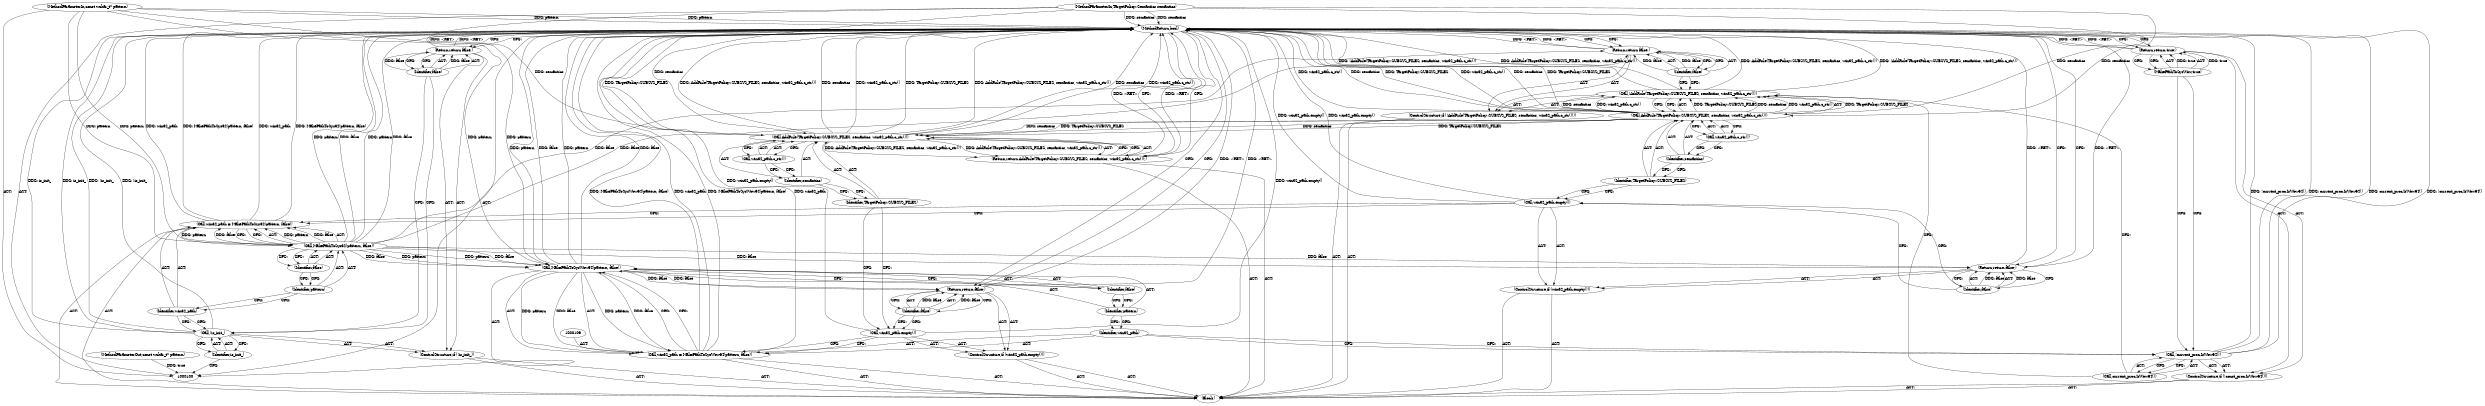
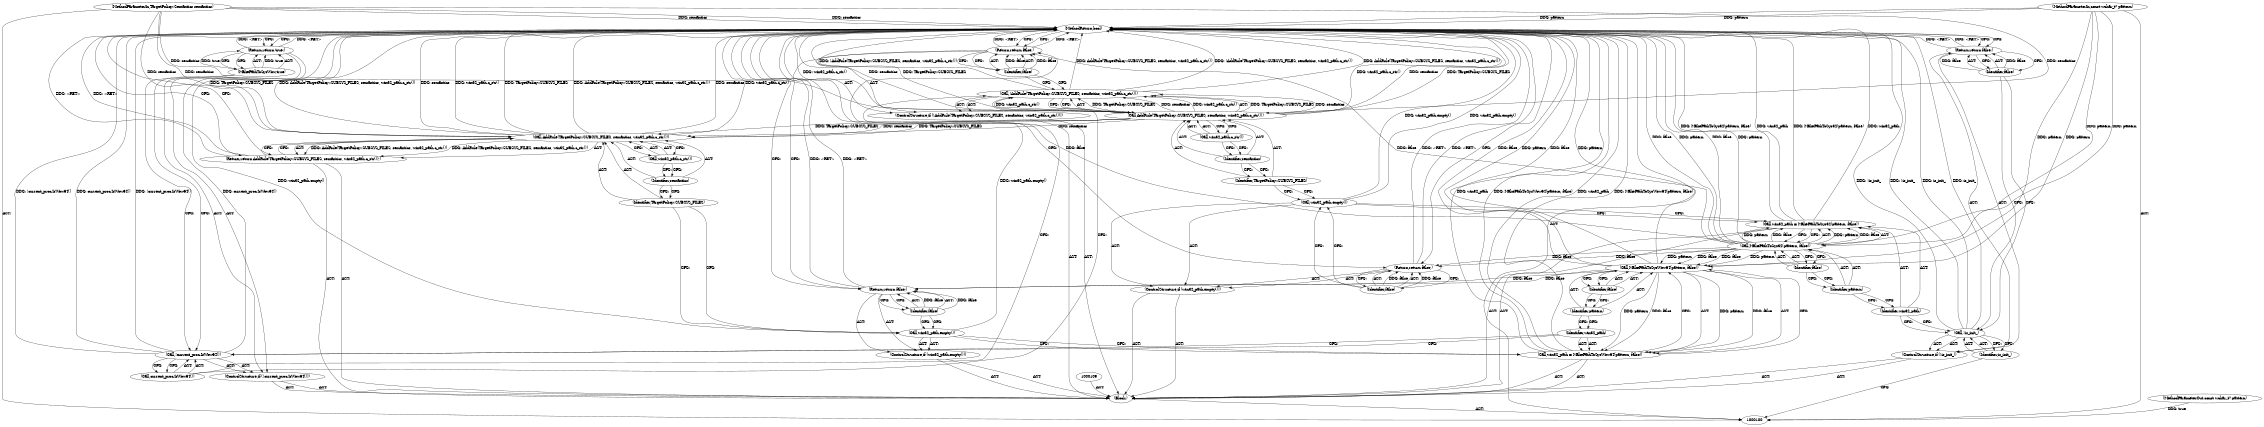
  digraph {
    n1 [label="(MethodReturn,bool)"]
    n2 [label="(Return,return false;)"]
    n3 [label="(Return,return true;)"]
    n4 [label="(Return,return false;)"]
    n5 [label="(Return,return AddRule(TargetPolicy::SUBSYS_FILES, semantics, win32_path.c_str());)"]
    n6 [label="(Return,return false;)"]
    n7 [label="(Return,return false;)"]
    1000100
    n9 [label="(ControlStructure,if (!AddRule(TargetPolicy::SUBSYS_FILES, semantics, win32_path.c_str())))"]
    n10 [label="(Identifier,false)"]
-   n11 [label="(ControlStructure,if (!const_proc.IsWow64()))"]
+   n11 [label="(ControlStructure,if (!current_proc.IsWow64()))"]
    n12 [label="(MakePathToSysWow,true)"]
    n13 [label="(ControlStructure,if (win32_path.empty()))"]
    n14 [label="(Identifier,false)"]
    n15 [label="(Call,AddRule(TargetPolicy::SUBSYS_FILES, semantics, win32_path.c_str()))"]
    n16 [label="(Block,)"]
    n17 [label="(ControlStructure,if (!is_init_))"]
    n18 [label="(Identifier,false)"]
    n19 [label="(ControlStructure,if (win32_path.empty()))"]
    n20 [label="(Identifier,false)"]
    n21 [label="(MethodParameterIn,TargetPolicy::Semantics semantics)"]
    n22 [label="(Call,AddRule(TargetPolicy::SUBSYS_FILES, semantics, win32_path.c_str()))"]
    n23 [label="(Call,win32_path.c_str())"]
    n24 [label="(Call,!AddRule(TargetPolicy::SUBSYS_FILES, semantics, win32_path.c_str()))"]
    n25 [label="(Call,win32_path.c_str())"]
    n26 [label="(Identifier,TargetPolicy::SUBSYS_FILES)"]
    n27 [label="(Call,win32_path.empty())"]
    n28 [label="(Call,win32_path = MakePathToSys32(pattern, false))"]
    n29 [label="(Identifier,semantics)"]
    n30 [label="(Call,!current_proc.IsWow64())"]
    n31 [label="(Call,current_proc.IsWow64())"]
    n32 [label="(Call,MakePathToSysWow64(pattern, false))"]
    n33 [label="(Call,win32_path = MakePathToSysWow64(pattern, false))"]
    n34 [label="(Identifier,false)"]
    n35 [label="(Identifier,pattern)"]
    n36 [label="(Identifier,win32_path)"]
    n37 [label="(Call,win32_path.empty())"]
    n38 [label="(MethodParameterIn,const wchar_t* pattern)"]
    n39 [label="(Call,MakePathToSys32(pattern, false))"]
    n40 [label="(Identifier,false)"]
    n41 [label="(MethodParameterOut,const wchar_t* pattern)"]
    n42 [label="(Identifier,semantics)"]
    n43 [label="(Identifier,TargetPolicy::SUBSYS_FILES)"]
    n44 [label="(Call,!is_init_)"]
    n45 [label="(Identifier,is_init_)"]
    n46 [label="(Identifier,win32_path)"]
    n47 [label="(Identifier,pattern)"]
    1000109
    n1 -> n2 [label="CFG: "]
    n1 -> n2 [label="CFG: "]
    n1 -> n3 [label="CFG: "]
    n1 -> n3 [label="CFG: "]
    n1 -> n4 [label="CFG: "]
    n1 -> n4 [label="CFG: "]
    n1 -> n5 [label="CFG: "]
    n1 -> n5 [label="CFG: "]
    n1 -> n6 [label="CFG: "]
    n1 -> n6 [label="CFG: "]
    n1 -> n7 [label="CFG: "]
    n1 -> n7 [label="CFG: "]
    n1 -> 1000100 [label="AST: "]
    n2 -> n1 [label="DDG: <RET>"]
    n2 -> n1 [label="DDG: <RET>"]
    n2 -> n9 [label="AST: "]
    n2 -> n9 [label="AST: "]
    n2 -> n10 [label="CFG: "]
    n2 -> n10 [label="CFG: "]
    n3 -> n1 [label="DDG: <RET>"]
    n3 -> n1 [label="DDG: <RET>"]
    n3 -> n11 [label="AST: "]
    n3 -> n11 [label="AST: "]
    n3 -> n12 [label="CFG: "]
    n3 -> n12 [label="CFG: "]
    n4 -> n1 [label="DDG: <RET>"]
    n4 -> n1 [label="DDG: <RET>"]
    n4 -> n13 [label="AST: "]
    n4 -> n13 [label="AST: "]
    n4 -> n14 [label="CFG: "]
    n4 -> n14 [label="CFG: "]
    n5 -> n1 [label="DDG: <RET>"]
    n5 -> n1 [label="DDG: <RET>"]
    n5 -> n15 [label="CFG: "]
    n5 -> n15 [label="CFG: "]
    n5 -> n16 [label="AST: "]
    n5 -> n16 [label="AST: "]
    n6 -> n1 [label="DDG: <RET>"]
    n6 -> n1 [label="DDG: <RET>"]
    n6 -> n17 [label="AST: "]
    n6 -> n17 [label="AST: "]
    n6 -> n18 [label="CFG: "]
    n6 -> n18 [label="CFG: "]
    n7 -> n1 [label="DDG: <RET>"]
    n7 -> n1 [label="DDG: <RET>"]
    n7 -> n19 [label="AST: "]
    n7 -> n19 [label="AST: "]
    n7 -> n20 [label="CFG: "]
    n7 -> n20 [label="CFG: "]
    n9 -> n16 [label="AST: "]
    n9 -> n16 [label="AST: "]
    n10 -> n2 [label="AST: "]
    n10 -> n2 [label="DDG: false"]
    n10 -> n2 [label="AST: "]
    n10 -> n2 [label="DDG: false"]
    n10 -> n24 [label="CFG: "]
    n10 -> n24 [label="CFG: "]
    n11 -> n16 [label="AST: "]
    n11 -> n16 [label="AST: "]
    n12 -> n3 [label="AST: "]
    n12 -> n3 [label="DDG: true"]
    n12 -> n3 [label="AST: "]
    n12 -> n3 [label="DDG: true"]
    n12 -> n30 [label="CFG: "]
    n12 -> n30 [label="CFG: "]
    n13 -> n16 [label="AST: "]
    n13 -> n16 [label="AST: "]
    n14 -> n4 [label="AST: "]
    n14 -> n4 [label="DDG: false"]
    n14 -> n4 [label="AST: "]
    n14 -> n4 [label="DDG: false"]
    n14 -> n37 [label="CFG: "]
    n14 -> n37 [label="CFG: "]
    n15 -> n1 [label="DDG: win32_path.c_str()"]
    n15 -> n1 [label="DDG: TargetPolicy::SUBSYS_FILES"]
    n15 -> n1 [label="DDG: AddRule(TargetPolicy::SUBSYS_FILES, semantics, win32_path.c_str())"]
    n15 -> n1 [label="DDG: semantics"]
    n15 -> n1 [label="DDG: win32_path.c_str()"]
    n15 -> n1 [label="DDG: TargetPolicy::SUBSYS_FILES"]
    n15 -> n1 [label="DDG: AddRule(TargetPolicy::SUBSYS_FILES, semantics, win32_path.c_str())"]
    n15 -> n1 [label="DDG: semantics"]
    n15 -> n5 [label="AST: "]
    n15 -> n5 [label="DDG: AddRule(TargetPolicy::SUBSYS_FILES, semantics, win32_path.c_str())"]
    n15 -> n5 [label="AST: "]
    n15 -> n5 [label="DDG: AddRule(TargetPolicy::SUBSYS_FILES, semantics, win32_path.c_str())"]
    n15 -> n25 [label="CFG: "]
    n15 -> n25 [label="CFG: "]
-   n32 -> 1000100 [label="AST: "]
+   n16 -> 1000100 [label="AST: "]
    n17 -> n16 [label="AST: "]
    n17 -> n16 [label="AST: "]
    n18 -> n6 [label="AST: "]
    n18 -> n6 [label="DDG: false"]
    n18 -> n6 [label="AST: "]
    n18 -> n6 [label="DDG: false"]
    n18 -> n44 [label="CFG: "]
    n18 -> n44 [label="CFG: "]
    n19 -> n16 [label="AST: "]
    n19 -> n16 [label="AST: "]
    n20 -> n7 [label="AST: "]
    n20 -> n7 [label="DDG: false"]
    n20 -> n7 [label="AST: "]
    n20 -> n7 [label="DDG: false"]
    n20 -> n27 [label="CFG: "]
    n20 -> n27 [label="CFG: "]
    n21 -> n1 [label="DDG: semantics"]
    n21 -> n1 [label="DDG: semantics"]
    n21 -> 1000100 [label="AST: "]
    n21 -> n15 [label="DDG: semantics"]
    n21 -> n15 [label="DDG: semantics"]
    n21 -> n22 [label="DDG: semantics"]
    n21 -> n22 [label="DDG: semantics"]
    n22 -> n1 [label="DDG: win32_path.c_str()"]
    n22 -> n1 [label="DDG: semantics"]
    n22 -> n1 [label="DDG: TargetPolicy::SUBSYS_FILES"]
    n22 -> n1 [label="DDG: win32_path.c_str()"]
    n22 -> n1 [label="DDG: semantics"]
    n22 -> n1 [label="DDG: TargetPolicy::SUBSYS_FILES"]
    n22 -> n15 [label="DDG: TargetPolicy::SUBSYS_FILES"]
    n22 -> n15 [label="DDG: semantics"]
    n22 -> n15 [label="DDG: TargetPolicy::SUBSYS_FILES"]
    n22 -> n15 [label="DDG: semantics"]
    n22 -> n23 [label="CFG: "]
    n22 -> n23 [label="CFG: "]
    n22 -> n24 [label="AST: "]
    n22 -> n24 [label="DDG: TargetPolicy::SUBSYS_FILES"]
    n22 -> n24 [label="DDG: semantics"]
    n22 -> n24 [label="DDG: win32_path.c_str()"]
    n22 -> n24 [label="AST: "]
    n22 -> n24 [label="DDG: TargetPolicy::SUBSYS_FILES"]
    n22 -> n24 [label="DDG: semantics"]
    n22 -> n24 [label="DDG: win32_path.c_str()"]
    n23 -> n22 [label="AST: "]
    n23 -> n22 [label="AST: "]
    n23 -> n29 [label="CFG: "]
    n23 -> n29 [label="CFG: "]
    n24 -> n1 [label="DDG: AddRule(TargetPolicy::SUBSYS_FILES, semantics, win32_path.c_str())"]
    n24 -> n1 [label="DDG: !AddRule(TargetPolicy::SUBSYS_FILES, semantics, win32_path.c_str())"]
    n24 -> n1 [label="DDG: AddRule(TargetPolicy::SUBSYS_FILES, semantics, win32_path.c_str())"]
    n24 -> n1 [label="DDG: !AddRule(TargetPolicy::SUBSYS_FILES, semantics, win32_path.c_str())"]
    n24 -> n9 [label="AST: "]
    n24 -> n9 [label="AST: "]
    n24 -> n22 [label="CFG: "]
    n24 -> n22 [label="CFG: "]
    n25 -> n15 [label="AST: "]
    n25 -> n15 [label="AST: "]
    n25 -> n42 [label="CFG: "]
    n25 -> n42 [label="CFG: "]
    n26 -> n22 [label="AST: "]
    n26 -> n22 [label="AST: "]
    n26 -> n27 [label="CFG: "]
    n26 -> n27 [label="CFG: "]
    n27 -> n1 [label="DDG: win32_path.empty()"]
    n27 -> n1 [label="DDG: win32_path.empty()"]
    n27 -> n19 [label="AST: "]
    n27 -> n19 [label="AST: "]
    n27 -> n28 [label="CFG: "]
    n27 -> n28 [label="CFG: "]
    n28 -> n1 [label="DDG: MakePathToSys32(pattern, false)"]
    n28 -> n1 [label="DDG: win32_path"]
    n28 -> n1 [label="DDG: MakePathToSys32(pattern, false)"]
    n28 -> n1 [label="DDG: win32_path"]
    n28 -> n16 [label="AST: "]
    n28 -> n16 [label="AST: "]
    n28 -> n39 [label="CFG: "]
    n28 -> n39 [label="CFG: "]
    n29 -> n22 [label="AST: "]
    n29 -> n22 [label="AST: "]
    n29 -> n26 [label="CFG: "]
    n29 -> n26 [label="CFG: "]
    n30 -> n1 [label="DDG: current_proc.IsWow64()"]
    n30 -> n1 [label="DDG: !current_proc.IsWow64()"]
    n30 -> n1 [label="DDG: current_proc.IsWow64()"]
    n30 -> n1 [label="DDG: !current_proc.IsWow64()"]
    n30 -> n11 [label="AST: "]
    n30 -> n11 [label="AST: "]
    n30 -> n31 [label="CFG: "]
    n30 -> n31 [label="CFG: "]
    n31 -> n24 [label="CFG: "]
    n31 -> n24 [label="CFG: "]
    n31 -> n30 [label="AST: "]
    n31 -> n30 [label="AST: "]
    n32 -> n1 [label="DDG: pattern"]
    n32 -> n1 [label="DDG: false"]
    n32 -> n1 [label="DDG: pattern"]
    n32 -> n1 [label="DDG: false"]
    n32 -> n4 [label="DDG: false"]
    n32 -> n4 [label="DDG: false"]
    n32 -> n33 [label="AST: "]
    n32 -> n33 [label="DDG: pattern"]
    n32 -> n33 [label="DDG: false"]
    n32 -> n33 [label="AST: "]
    n32 -> n33 [label="DDG: pattern"]
    n32 -> n33 [label="DDG: false"]
    n32 -> n34 [label="CFG: "]
    n32 -> n34 [label="CFG: "]
    n33 -> n1 [label="DDG: win32_path"]
    n33 -> n1 [label="DDG: MakePathToSysWow64(pattern, false)"]
    n33 -> n1 [label="DDG: win32_path"]
    n33 -> n1 [label="DDG: MakePathToSysWow64(pattern, false)"]
    n33 -> n16 [label="AST: "]
    n33 -> n16 [label="AST: "]
    n33 -> n32 [label="CFG: "]
    n33 -> n32 [label="CFG: "]
    n34 -> n32 [label="AST: "]
    n34 -> n32 [label="AST: "]
    n34 -> n35 [label="CFG: "]
    n34 -> n35 [label="CFG: "]
    n35 -> n32 [label="AST: "]
    n35 -> n32 [label="AST: "]
    n35 -> n36 [label="CFG: "]
    n35 -> n36 [label="CFG: "]
    n36 -> n30 [label="CFG: "]
    n36 -> n30 [label="CFG: "]
    n36 -> n33 [label="AST: "]
    n36 -> n33 [label="AST: "]
    n37 -> n1 [label="DDG: win32_path.empty()"]
    n37 -> n1 [label="DDG: win32_path.empty()"]
    n37 -> n13 [label="AST: "]
    n37 -> n13 [label="AST: "]
    n37 -> n33 [label="CFG: "]
    n37 -> n33 [label="CFG: "]
    n38 -> n1 [label="DDG: pattern"]
    n38 -> n1 [label="DDG: pattern"]
    n38 -> 1000100 [label="AST: "]
    n38 -> n32 [label="DDG: pattern"]
    n38 -> n32 [label="DDG: pattern"]
    n38 -> n39 [label="DDG: pattern"]
    n38 -> n39 [label="DDG: pattern"]
    n39 -> n1 [label="DDG: false"]
    n39 -> n1 [label="DDG: pattern"]
    n39 -> n1 [label="DDG: false"]
    n39 -> n1 [label="DDG: pattern"]
    n39 -> n2 [label="DDG: false"]
    n39 -> n2 [label="DDG: false"]
    n39 -> n7 [label="DDG: false"]
    n39 -> n7 [label="DDG: false"]
    n39 -> n28 [label="AST: "]
    n39 -> n28 [label="DDG: pattern"]
    n39 -> n28 [label="DDG: false"]
    n39 -> n28 [label="AST: "]
    n39 -> n28 [label="DDG: pattern"]
    n39 -> n28 [label="DDG: false"]
    n39 -> n32 [label="DDG: pattern"]
    n39 -> n32 [label="DDG: false"]
    n39 -> n32 [label="DDG: pattern"]
    n39 -> n32 [label="DDG: false"]
    n39 -> n40 [label="CFG: "]
    n39 -> n40 [label="CFG: "]
    n40 -> n39 [label="AST: "]
    n40 -> n39 [label="AST: "]
    n40 -> n47 [label="CFG: "]
    n40 -> n47 [label="CFG: "]
    n41 -> 1000100 [label="DDG: true"]
    n42 -> n15 [label="AST: "]
    n42 -> n15 [label="AST: "]
    n42 -> n43 [label="CFG: "]
    n42 -> n43 [label="CFG: "]
    n43 -> n15 [label="AST: "]
    n43 -> n15 [label="AST: "]
    n43 -> n37 [label="CFG: "]
    n43 -> n37 [label="CFG: "]
    n44 -> n1 [label="DDG: !is_init_"]
    n44 -> n1 [label="DDG: is_init_"]
    n44 -> n1 [label="DDG: !is_init_"]
    n44 -> n1 [label="DDG: is_init_"]
    n44 -> n17 [label="AST: "]
    n44 -> n17 [label="AST: "]
    n44 -> n45 [label="CFG: "]
    n44 -> n45 [label="CFG: "]
    n45 -> 1000100 [label="CFG: "]
    n45 -> n44 [label="AST: "]
    n45 -> n44 [label="AST: "]
    n46 -> n28 [label="AST: "]
    n46 -> n28 [label="AST: "]
    n46 -> n44 [label="CFG: "]
    n46 -> n44 [label="CFG: "]
    n47 -> n39 [label="AST: "]
    n47 -> n39 [label="AST: "]
    n47 -> n46 [label="CFG: "]
    n47 -> n46 [label="CFG: "]
-   1000109 -> n33 [label="AST: "]
+   1000109 -> n16 [label="AST: "]
  }
